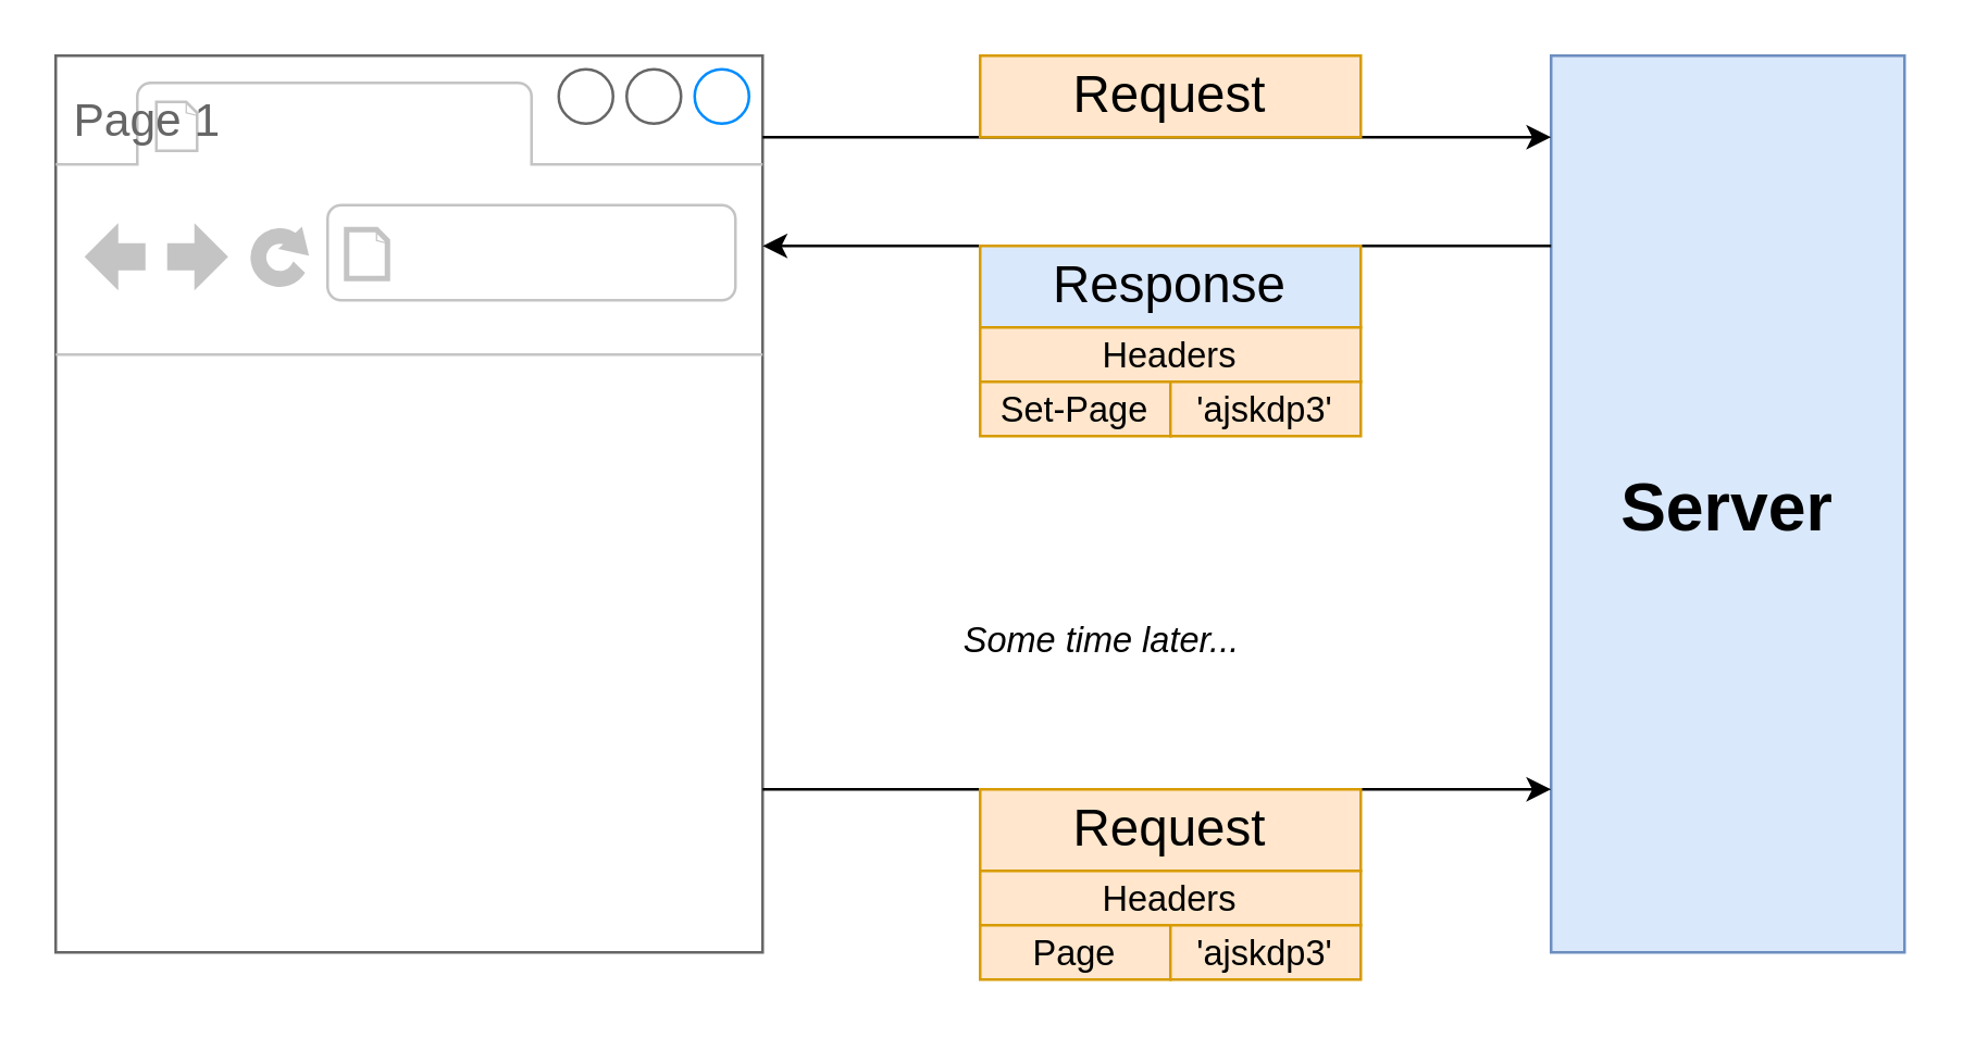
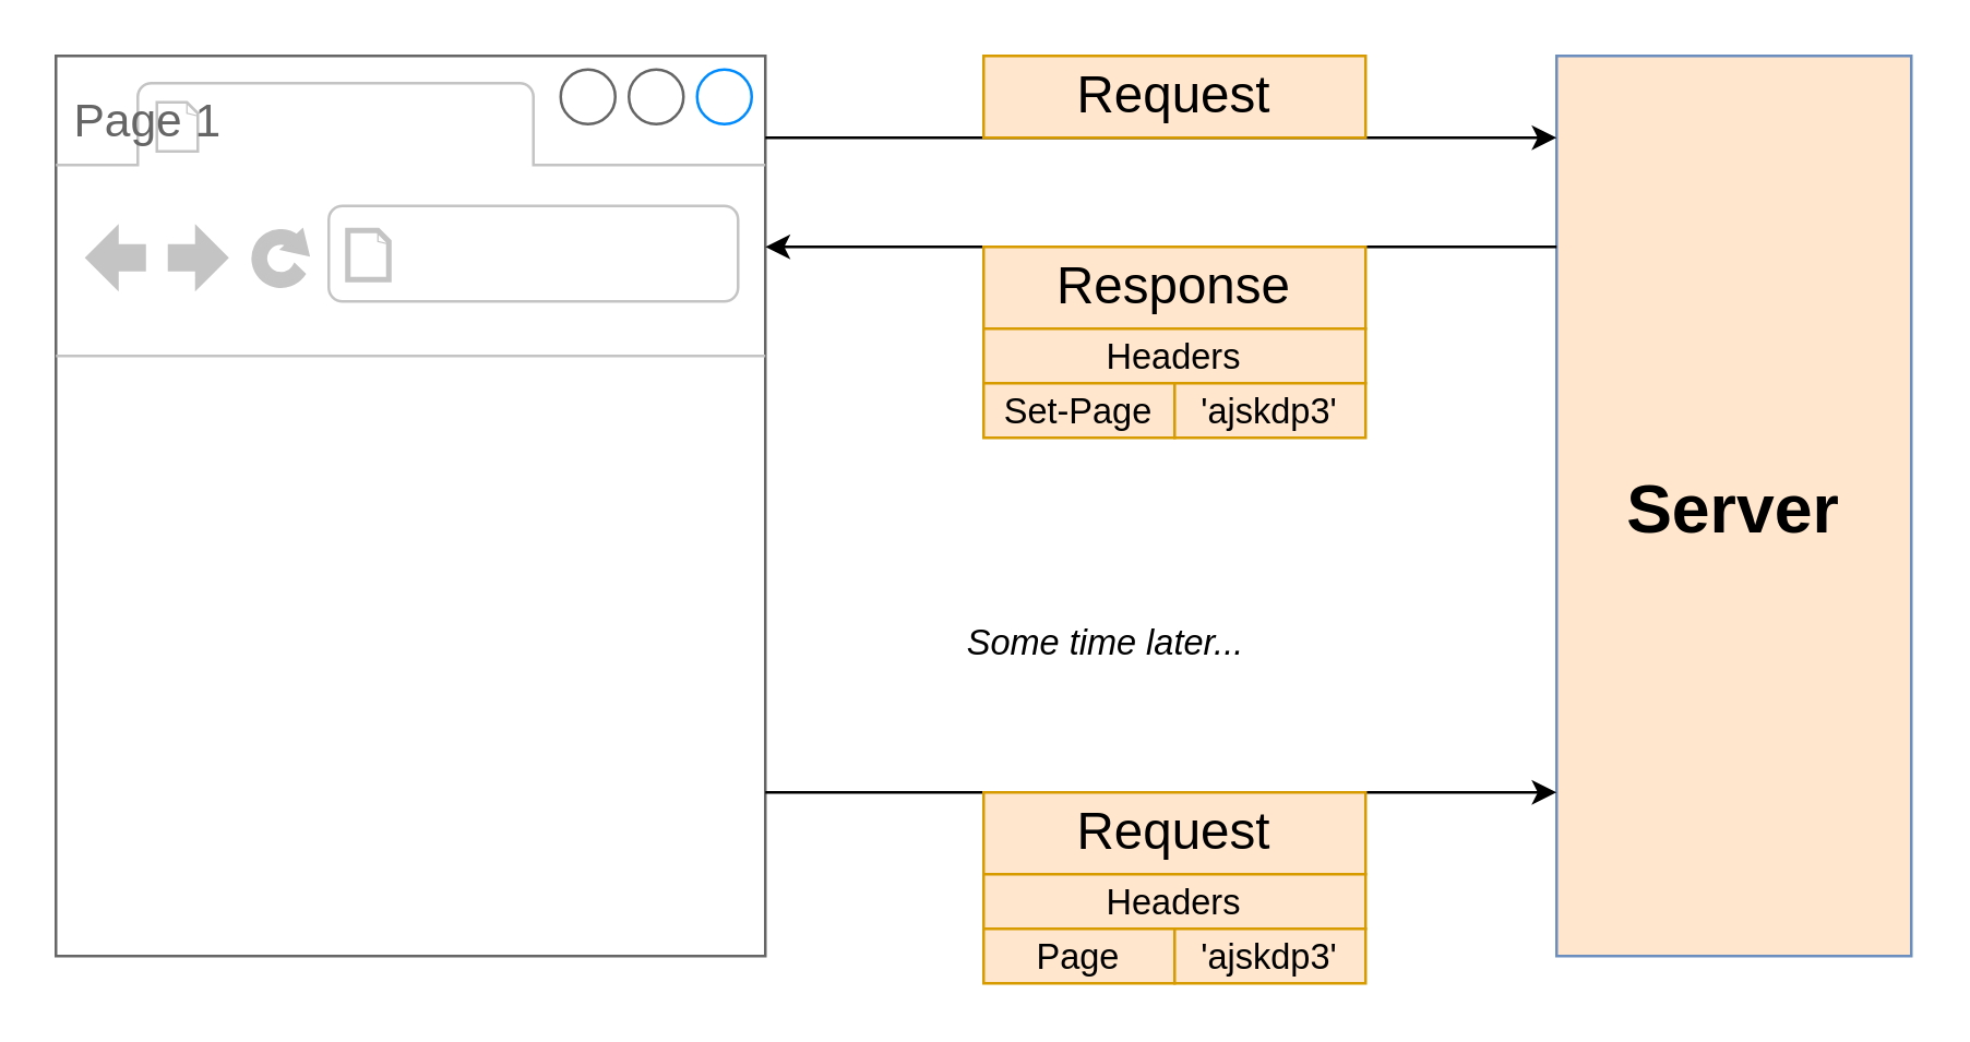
  <mxCell id="0" />
  <mxCell id="1" parent="0" />
  <mxCell id="2" value="" style="strokeWidth=1;shadow=0;dashed=0;align=center;html=1;shape=mxgraph.mockup.containers.browserWindow;rSize=0;strokeColor=#666666;strokeColor2=#008cff;strokeColor3=#c4c4c4;mainText=,;recursiveResize=0;fontSize=25;" vertex="1" parent="1"><mxGeometry x="20" y="20" width="260" height="330" as="geometry" /></mxCell>
  <mxCell id="3" value="Page 1" style="strokeWidth=1;shadow=0;dashed=0;align=center;html=1;shape=mxgraph.mockup.containers.anchor;fontSize=17;fontColor=#666666;align=left;" vertex="1" parent="2"><mxGeometry x="5" y="12" width="110" height="26" as="geometry" /></mxCell>
  <mxCell id="4" value="" style="strokeWidth=1;shadow=0;dashed=0;align=center;html=1;shape=mxgraph.mockup.containers.anchor;rSize=0;fontSize=17;fontColor=#666666;align=left;" vertex="1" parent="2"><mxGeometry x="130" y="60" width="250" height="26" as="geometry" /></mxCell>
- <mxCell id="5" value="Server" style="rounded=0;whiteSpace=wrap;html=1;fontSize=25;fillColor=#dae8fc;strokeColor=#6c8ebf;fontStyle=1" vertex="1" parent="1"><mxGeometry x="570" y="20" width="130" height="330" as="geometry" /></mxCell>
+ <mxCell id="5" value="Server" style="rounded=0;whiteSpace=wrap;html=1;fontSize=25;fillColor=#ffe6cc;strokeColor=#6c8ebf;fontStyle=1;" vertex="1" parent="1"><mxGeometry x="570" y="20" width="130" height="330" as="geometry" /></mxCell>
  <mxCell id="6" value="" style="endArrow=classic;html=1;fontSize=25;" edge="1" parent="1"><mxGeometry width="50" height="50" relative="1" as="geometry"><mxPoint x="280" y="50" as="sourcePoint" /><mxPoint x="570" y="50" as="targetPoint" /></mxGeometry></mxCell>
  <mxCell id="7" value="Request" style="rounded=0;whiteSpace=wrap;html=1;fontSize=19;fillColor=#ffe6cc;strokeColor=#d79b00;" vertex="1" parent="1"><mxGeometry x="360" y="20" width="140" height="30" as="geometry" /></mxCell>
  <mxCell id="8" value="" style="endArrow=classic;html=1;fontSize=25;" edge="1" parent="1"><mxGeometry width="50" height="50" relative="1" as="geometry"><mxPoint x="570" y="90" as="sourcePoint" /><mxPoint x="280" y="90" as="targetPoint" /></mxGeometry></mxCell>
- <mxCell id="9" value="Response" style="rounded=0;whiteSpace=wrap;html=1;fontSize=19;fillColor=#dae8fc;strokeColor=#d79b00;" vertex="1" parent="1"><mxGeometry x="360" y="90" width="140" height="30" as="geometry" /></mxCell>
+ <mxCell id="9" value="Response" style="rounded=0;whiteSpace=wrap;html=1;fontSize=19;fillColor=#ffe6cc;strokeColor=#d79b00;" vertex="1" parent="1"><mxGeometry x="360" y="90" width="140" height="30" as="geometry" /></mxCell>
  <mxCell id="10" value="Headers" style="rounded=0;whiteSpace=wrap;html=1;fontSize=13;fillColor=#ffe6cc;strokeColor=#d79b00;" vertex="1" parent="1"><mxGeometry x="360" y="120" width="140" height="20" as="geometry" /></mxCell>
  <mxCell id="11" value="Set-Page" style="rounded=0;whiteSpace=wrap;html=1;fontSize=13;fillColor=#ffe6cc;strokeColor=#d79b00;" vertex="1" parent="1"><mxGeometry x="360" y="140" width="70" height="20" as="geometry" /></mxCell>
  <mxCell id="12" value="'ajskdp3'" style="rounded=0;whiteSpace=wrap;html=1;fontSize=13;fillColor=#ffe6cc;strokeColor=#d79b00;" vertex="1" parent="1"><mxGeometry x="430" y="140" width="70" height="20" as="geometry" /></mxCell>
  <mxCell id="13" value="" style="endArrow=classic;html=1;fontSize=25;" edge="1" parent="1"><mxGeometry width="50" height="50" relative="1" as="geometry"><mxPoint x="280" y="290" as="sourcePoint" /><mxPoint x="570" y="290" as="targetPoint" /></mxGeometry></mxCell>
  <mxCell id="14" value="Request" style="rounded=0;whiteSpace=wrap;html=1;fontSize=19;fillColor=#ffe6cc;strokeColor=#d79b00;" vertex="1" parent="1"><mxGeometry x="360" y="290" width="140" height="30" as="geometry" /></mxCell>
  <mxCell id="15" value="Headers" style="rounded=0;whiteSpace=wrap;html=1;fontSize=13;fillColor=#ffe6cc;strokeColor=#d79b00;" vertex="1" parent="1"><mxGeometry x="360" y="320" width="140" height="20" as="geometry" /></mxCell>
  <mxCell id="16" value="Page" style="rounded=0;whiteSpace=wrap;html=1;fontSize=13;fillColor=#ffe6cc;strokeColor=#d79b00;" vertex="1" parent="1"><mxGeometry x="360" y="340" width="70" height="20" as="geometry" /></mxCell>
  <mxCell id="17" value="'ajskdp3'" style="rounded=0;whiteSpace=wrap;html=1;fontSize=13;fillColor=#ffe6cc;strokeColor=#d79b00;" vertex="1" parent="1"><mxGeometry x="430" y="340" width="70" height="20" as="geometry" /></mxCell>
  <mxCell id="18" value="&lt;i&gt;Some time later...&lt;/i&gt;" style="text;html=1;strokeColor=none;fillColor=none;align=center;verticalAlign=middle;whiteSpace=wrap;rounded=0;fontSize=13;" vertex="1" parent="1"><mxGeometry x="350" y="225" width="110" height="20" as="geometry" /></mxCell>
